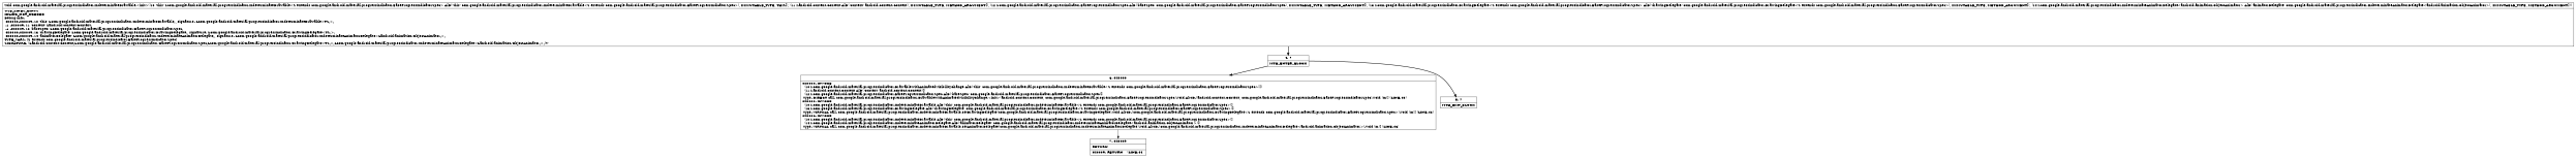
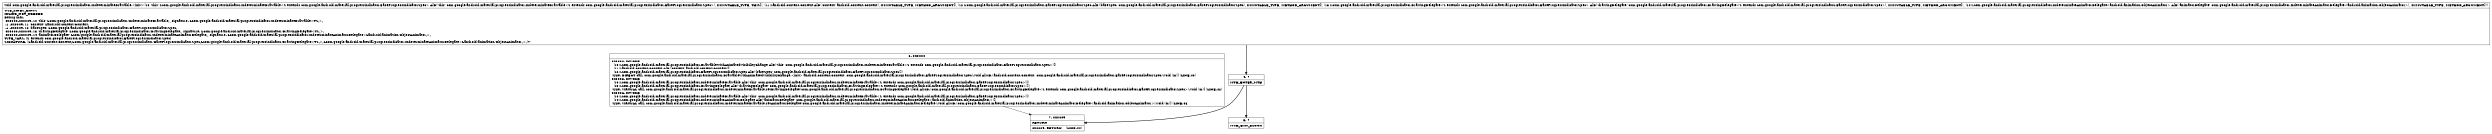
  digraph {
    node [shape=record]
    edge [style=bold]
-   n1 [label="{4\:\ ?|MTH_ENTER_BLOCK\l}"]
+   n1 [label="{4\:\ ?|MTH_ENTER_MTH\l}"]
    n2 [label="{6\:\ 0x0000|0x0000: INVOKE  \l  (r0 I:com.google.android.material.progressindicator.DrawableWithAnimatedVisibilityChange A[D('this' com.google.android.material.progressindicator.IndeterminateDrawable\<S extends com.google.android.material.progressindicator.BaseProgressIndicatorSpec\>)])\l  (r1 I:android.content.Context A[D('context' android.content.Context)])\l  (r2 I:com.google.android.material.progressindicator.BaseProgressIndicatorSpec A[D('baseSpec' com.google.android.material.progressindicator.BaseProgressIndicatorSpec)])\l type: DIRECT call: com.google.android.material.progressindicator.DrawableWithAnimatedVisibilityChange.\<init\>(android.content.Context, com.google.android.material.progressindicator.BaseProgressIndicatorSpec):void A[MD:(android.content.Context, com.google.android.material.progressindicator.BaseProgressIndicatorSpec):void (m)] (LINE:40)\l0x0003: INVOKE  \l  (r0 I:com.google.android.material.progressindicator.IndeterminateDrawable A[D('this' com.google.android.material.progressindicator.IndeterminateDrawable\<S extends com.google.android.material.progressindicator.BaseProgressIndicatorSpec\>)])\l  (r3 I:com.google.android.material.progressindicator.DrawingDelegate A[D('drawingDelegate' com.google.android.material.progressindicator.DrawingDelegate\<S extends com.google.android.material.progressindicator.BaseProgressIndicatorSpec\>)])\l type: VIRTUAL call: com.google.android.material.progressindicator.IndeterminateDrawable.setDrawingDelegate(com.google.android.material.progressindicator.DrawingDelegate):void A[MD:(com.google.android.material.progressindicator.DrawingDelegate\<S extends com.google.android.material.progressindicator.BaseProgressIndicatorSpec\>):void (m)] (LINE:42)\l0x0006: INVOKE  \l  (r0 I:com.google.android.material.progressindicator.IndeterminateDrawable A[D('this' com.google.android.material.progressindicator.IndeterminateDrawable\<S extends com.google.android.material.progressindicator.BaseProgressIndicatorSpec\>)])\l  (r4 I:com.google.android.material.progressindicator.IndeterminateAnimatorDelegate A[D('animatorDelegate' com.google.android.material.progressindicator.IndeterminateAnimatorDelegate\<android.animation.ObjectAnimator\>)])\l type: VIRTUAL call: com.google.android.material.progressindicator.IndeterminateDrawable.setAnimatorDelegate(com.google.android.material.progressindicator.IndeterminateAnimatorDelegate):void A[MD:(com.google.android.material.progressindicator.IndeterminateAnimatorDelegate\<android.animation.ObjectAnimator\>):void (m)] (LINE:43)\l}"]
    n3 [label="{5\:\ ?|MTH_EXIT_BLOCK\l}"]
    n4 [label="{7\:\ 0x0009|RETURN\l|0x0009: RETURN    (LINE:44)\l}"]
    n5 [label="{void com.google.android.material.progressindicator.IndeterminateDrawable.\<init\>((r0 'this' I:com.google.android.material.progressindicator.IndeterminateDrawable\<S extends com.google.android.material.progressindicator.BaseProgressIndicatorSpec\> A[D('this' com.google.android.material.progressindicator.IndeterminateDrawable\<S extends com.google.android.material.progressindicator.BaseProgressIndicatorSpec\>), IMMUTABLE_TYPE, THIS]), (r1 I:android.content.Context A[D('context' android.content.Context), IMMUTABLE_TYPE, METHOD_ARGUMENT]), (r2 I:com.google.android.material.progressindicator.BaseProgressIndicatorSpec A[D('baseSpec' com.google.android.material.progressindicator.BaseProgressIndicatorSpec), IMMUTABLE_TYPE, METHOD_ARGUMENT]), (r3 I:com.google.android.material.progressindicator.DrawingDelegate\<S extends com.google.android.material.progressindicator.BaseProgressIndicatorSpec\> A[D('drawingDelegate' com.google.android.material.progressindicator.DrawingDelegate\<S extends com.google.android.material.progressindicator.BaseProgressIndicatorSpec\>), IMMUTABLE_TYPE, METHOD_ARGUMENT]), (r4 I:com.google.android.material.progressindicator.IndeterminateAnimatorDelegate\<android.animation.ObjectAnimator\> A[D('animatorDelegate' com.google.android.material.progressindicator.IndeterminateAnimatorDelegate\<android.animation.ObjectAnimator\>), IMMUTABLE_TYPE, METHOD_ARGUMENT]))  | USE_LINES_HINTS\lINLINE_NOT_NEEDED\lDebug Info:\l  0x0000\-0x0009: r0 'this' Lcom\/google\/android\/material\/progressindicator\/IndeterminateDrawable;, signature: Lcom\/google\/android\/material\/progressindicator\/IndeterminateDrawable\<TS;\>;\l  \-1 \-0x0009: r1 'context' Landroid\/content\/Context;\l  \-1 \-0x0009: r2 'baseSpec' Lcom\/google\/android\/material\/progressindicator\/BaseProgressIndicatorSpec;\l  0x0000\-0x0009: r3 'drawingDelegate' Lcom\/google\/android\/material\/progressindicator\/DrawingDelegate;, signature: Lcom\/google\/android\/material\/progressindicator\/DrawingDelegate\<TS;\>;\l  0x0000\-0x0009: r4 'animatorDelegate' Lcom\/google\/android\/material\/progressindicator\/IndeterminateAnimatorDelegate;, signature: Lcom\/google\/android\/material\/progressindicator\/IndeterminateAnimatorDelegate\<Landroid\/animation\/ObjectAnimator;\>;\lTYPE_VARS: [S extends com.google.android.material.progressindicator.BaseProgressIndicatorSpec]\lSIGNATURE: (Landroid\/content\/Context;Lcom\/google\/android\/material\/progressindicator\/BaseProgressIndicatorSpec;Lcom\/google\/android\/material\/progressindicator\/DrawingDelegate\<TS;\>;Lcom\/google\/android\/material\/progressindicator\/IndeterminateAnimatorDelegate\<Landroid\/animation\/ObjectAnimator;\>;)V\l}"]
-   n1 -> n2
+   n1 -> n4
    n1 -> n3
    n2 -> n4 [style=solid]
    n5 -> n1
  }
